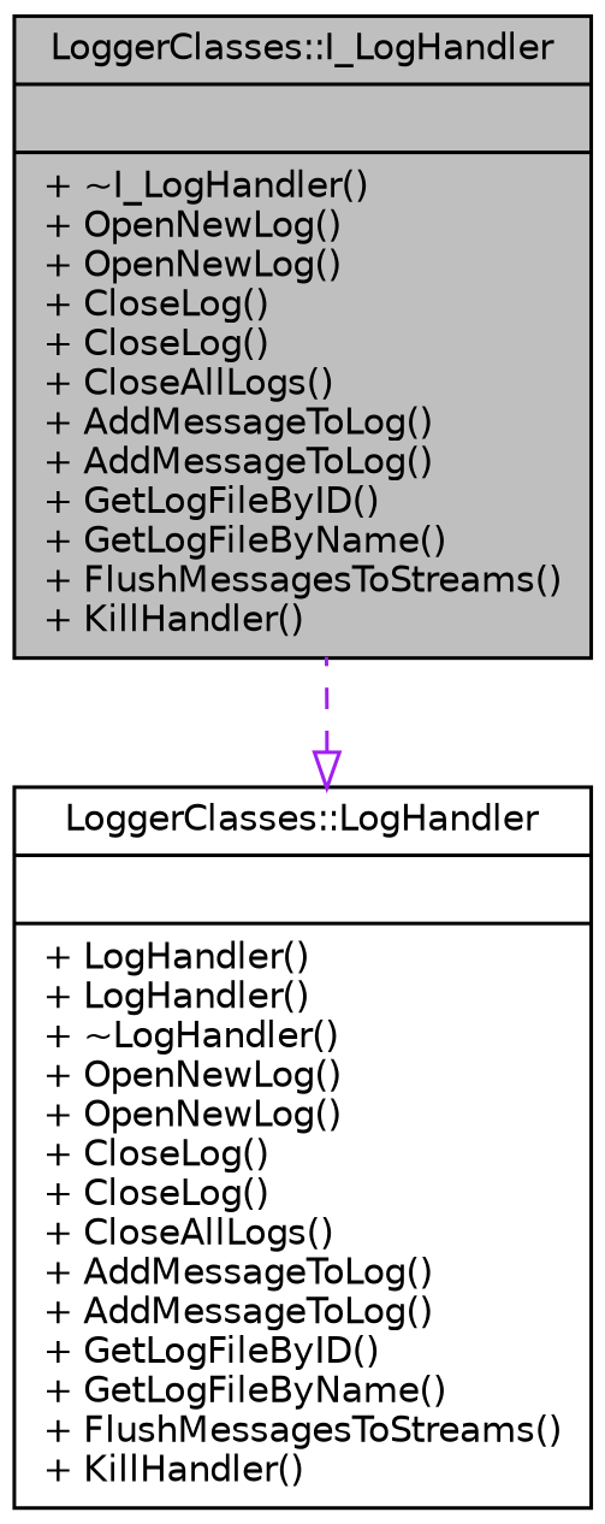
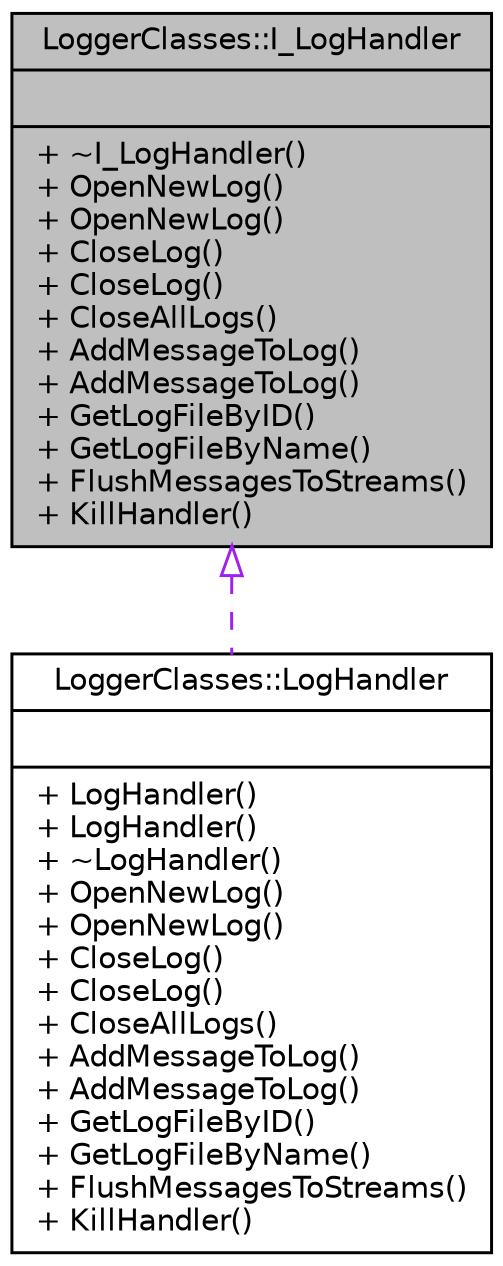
  digraph {
    node [color=black fontname=Helvetica fontsize=10 shape=record style=filled]
    n1 [fillcolor=grey75 fontcolor=black height=0.2 label="{LoggerClasses::I_LogHandler\n||+ ~I_LogHandler()\l+ OpenNewLog()\l+ OpenNewLog()\l+ CloseLog()\l+ CloseLog()\l+ CloseAllLogs()\l+ AddMessageToLog()\l+ AddMessageToLog()\l+ GetLogFileByID()\l+ GetLogFileByName()\l+ FlushMessagesToStreams()\l+ KillHandler()\l}" width=0.4]
    n2 [fillcolor=white height=0.2 label="{LoggerClasses::LogHandler\n||+ LogHandler()\l+ LogHandler()\l+ ~LogHandler()\l+ OpenNewLog()\l+ OpenNewLog()\l+ CloseLog()\l+ CloseLog()\l+ CloseAllLogs()\l+ AddMessageToLog()\l+ AddMessageToLog()\l+ GetLogFileByID()\l+ GetLogFileByName()\l+ FlushMessagesToStreams()\l+ KillHandler()\l}" width=0.4]
-   n2 -> n1 [arrowtail=onormal color=purple dir=back fontname=Helvetica fontsize=10 labelfontname=Helvetica labelfontsize=10 style=dashed]
+   n1 -> n2 [arrowtail=onormal color=purple dir=back fontname=Helvetica fontsize=10 labelfontname=Helvetica labelfontsize=10 style=dashed]
  }
